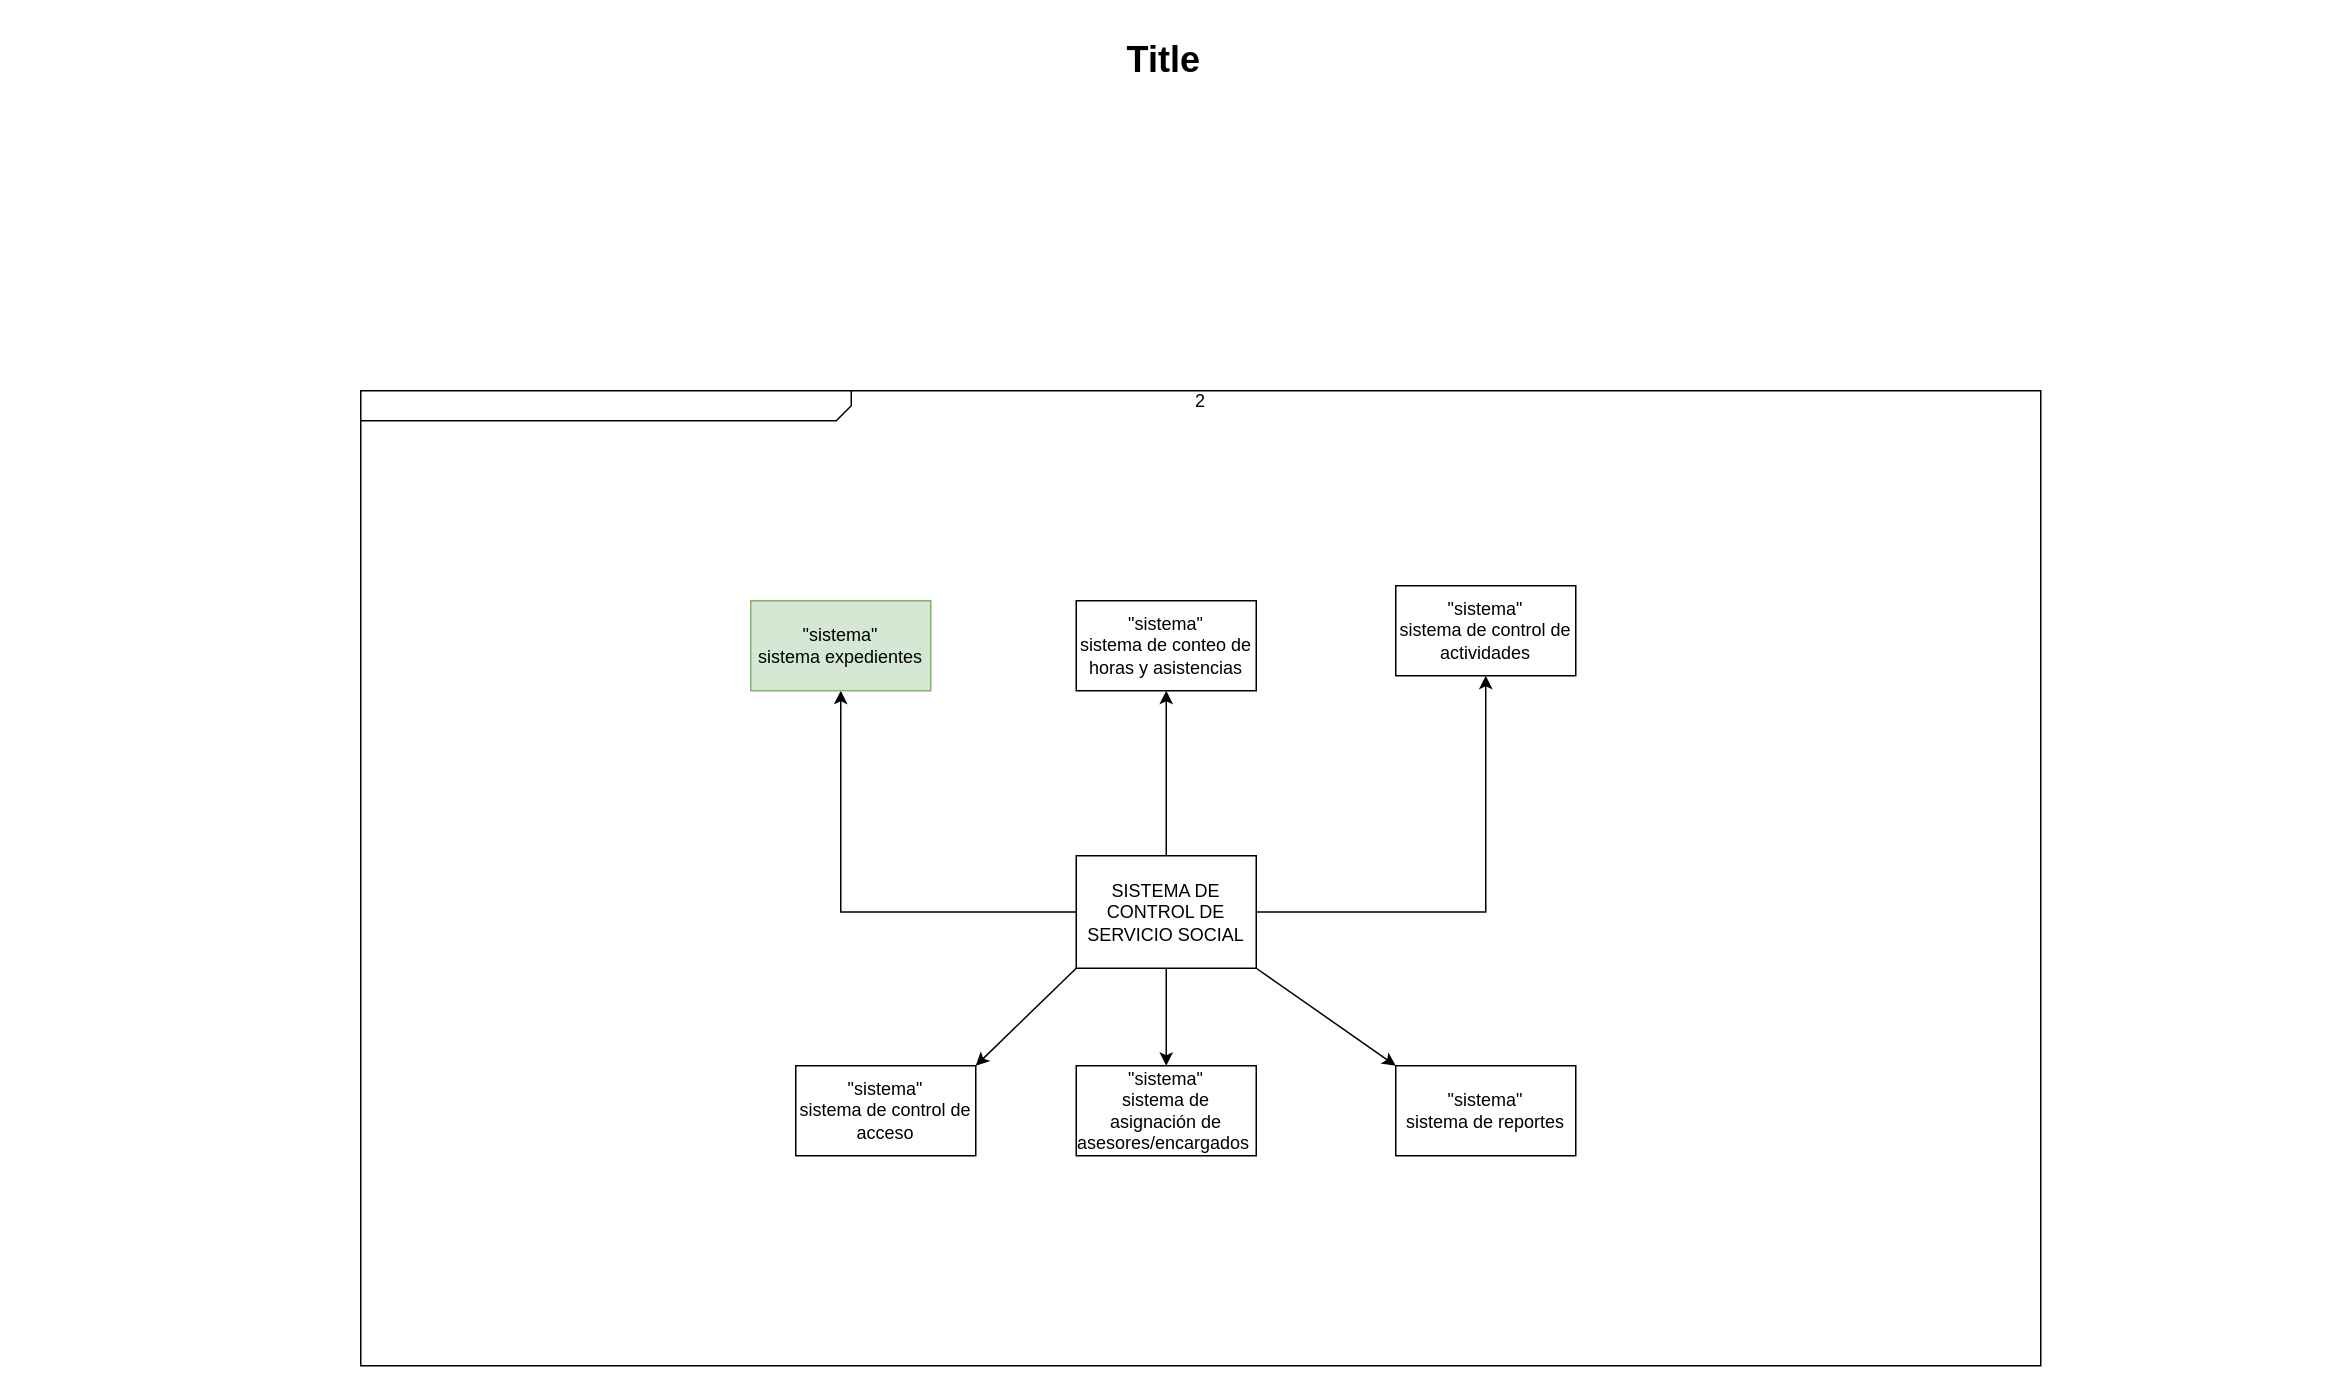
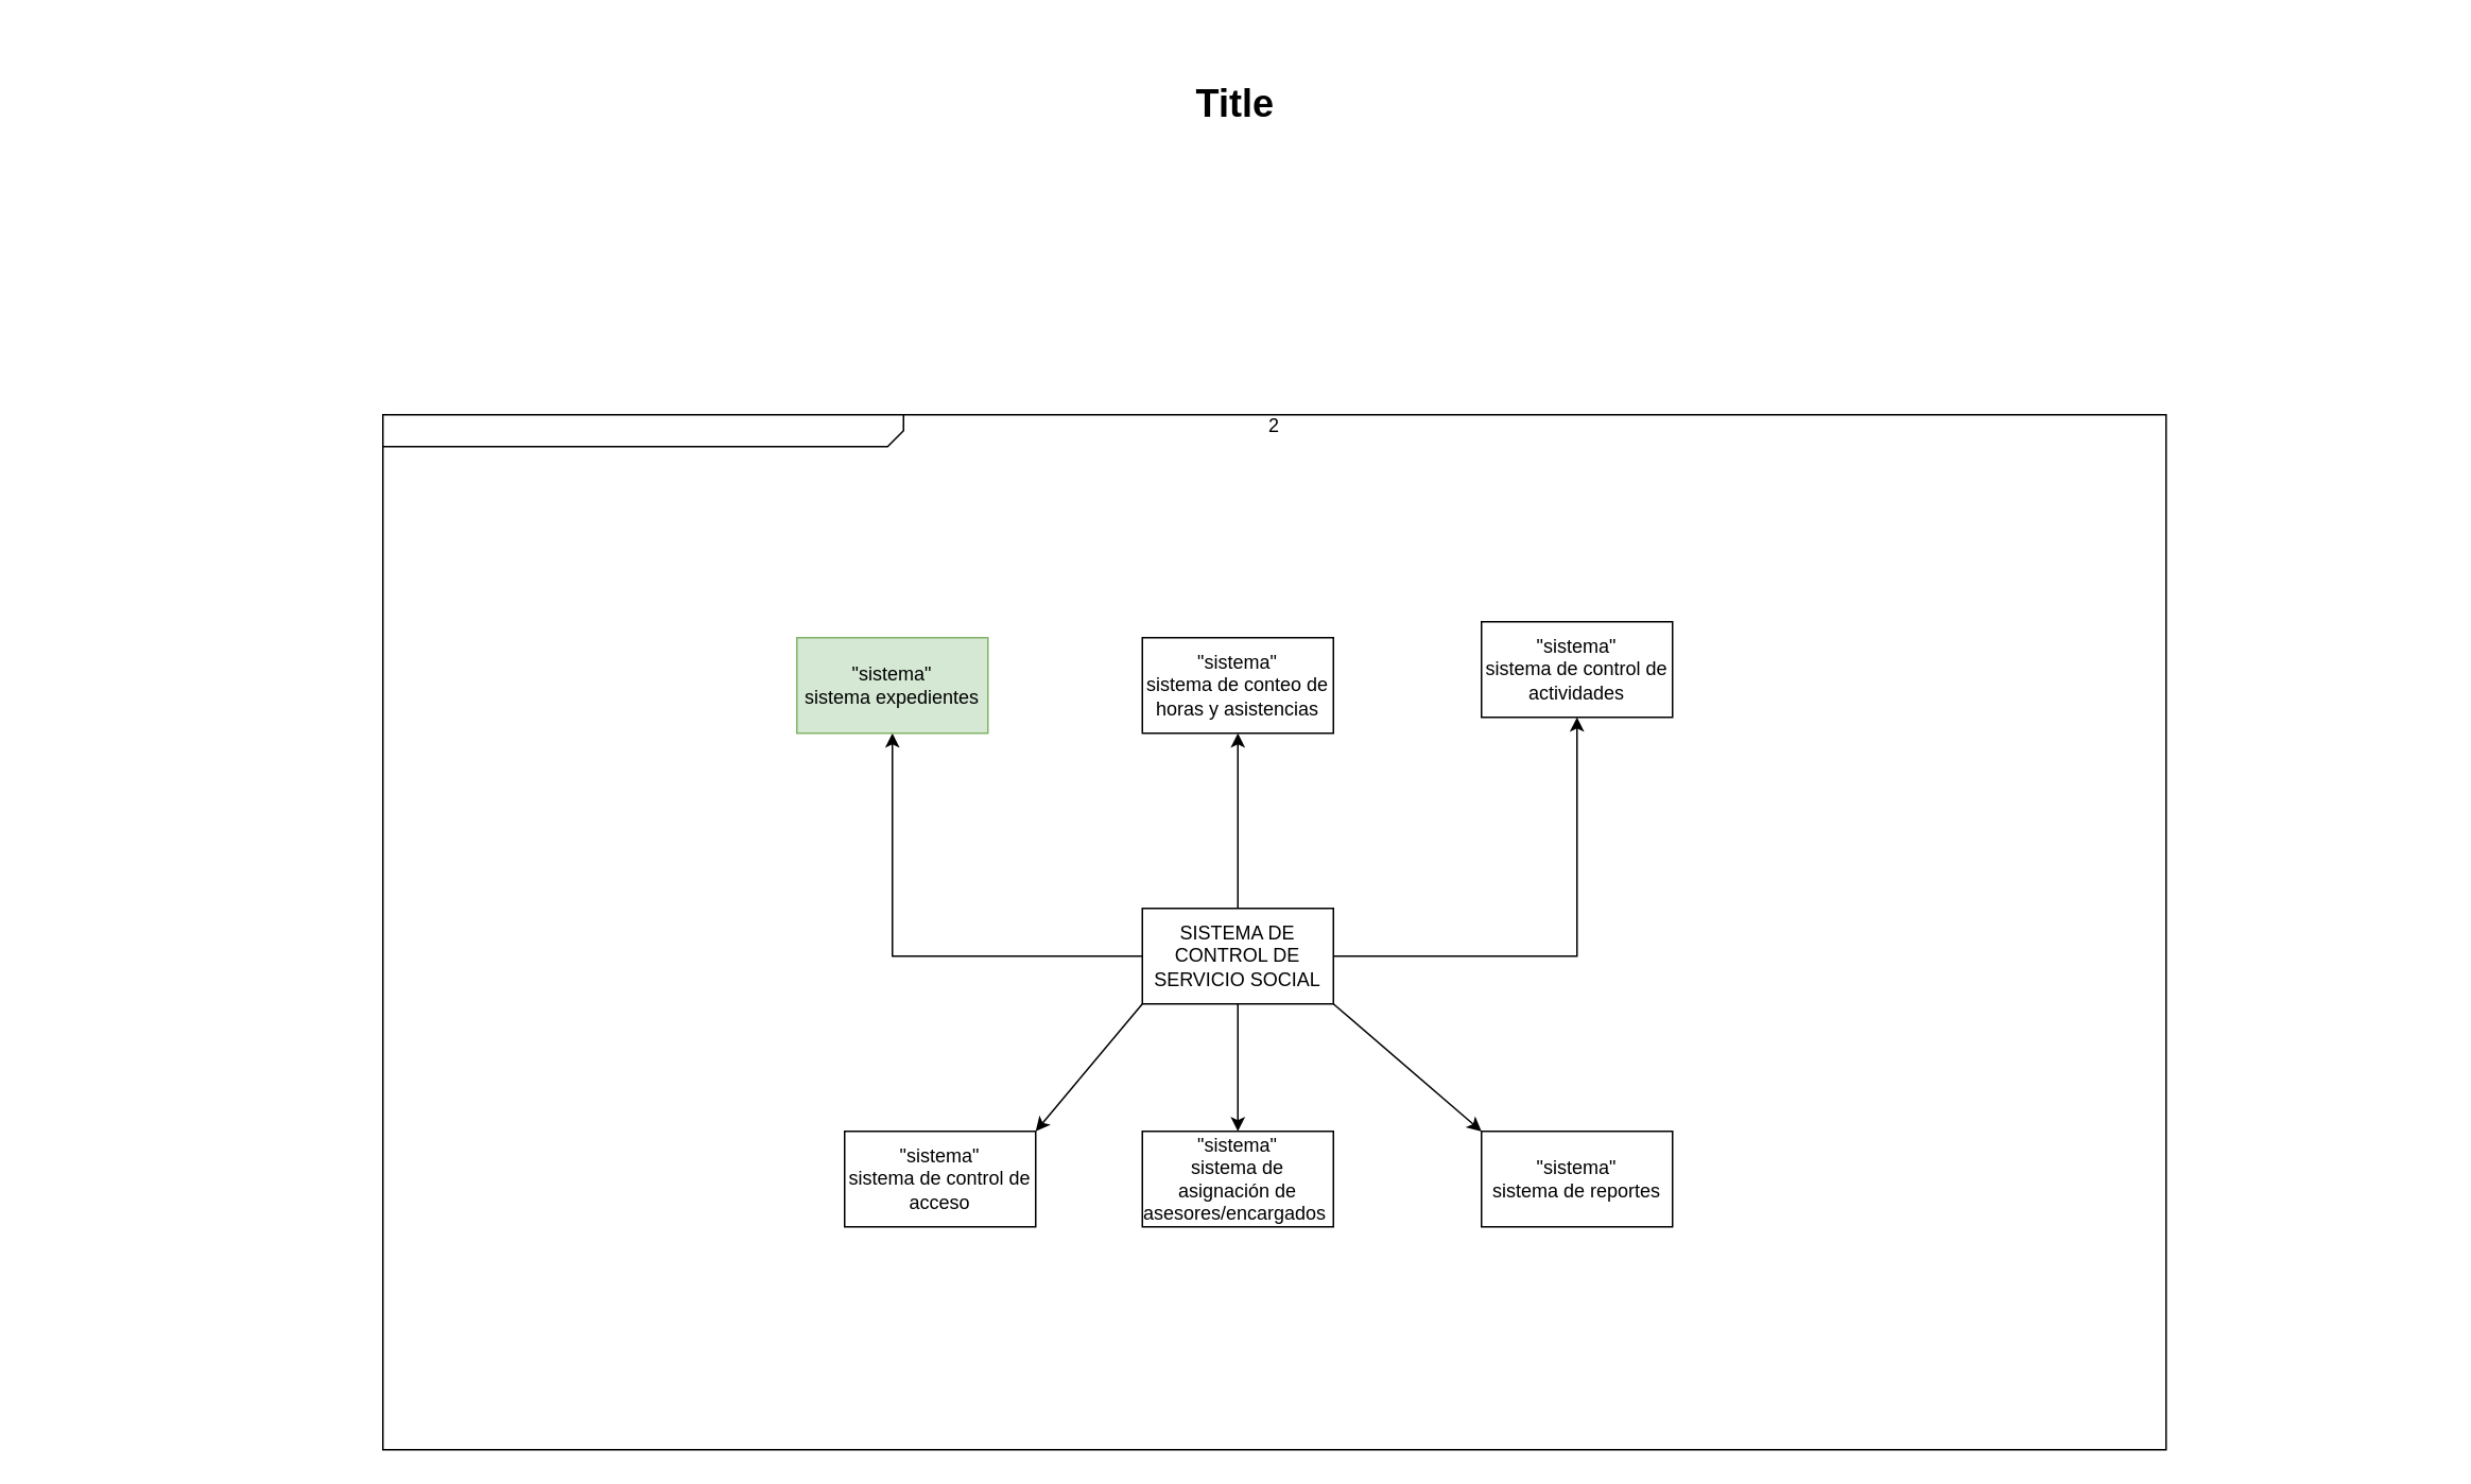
  <mxCell id="0" style=";html=1;" />
  <mxCell id="1" style=";html=1;" parent="0" />
  <mxCell id="2" value="2" style="html=1;strokeWidth=1;shape=mxgraph.sysml.package;html=1;overflow=fill;whiteSpace=wrap;fillColor=none;gradientColor=none;fontSize=12;align=center;labelX=327.64;" parent="1" vertex="1"><mxGeometry x="240" y="260" width="1120" height="650" as="geometry" /></mxCell>
- <mxCell id="3" value="Title" style="text;strokeColor=none;fillColor=none;html=1;fontSize=24;fontStyle=1;verticalAlign=middle;align=center;" parent="1" vertex="1"><mxGeometry x="20" y="20" width="1510" height="40" as="geometry" /></mxCell>
+ <mxCell id="3" value="Title" style="text;strokeColor=none;fillColor=none;html=1;fontSize=24;fontStyle=1;verticalAlign=middle;align=center;" parent="1" vertex="1"><mxGeometry x="20" y="45" width="1510" height="40" as="geometry" /></mxCell>
  <mxCell id="4" value="" style="edgeStyle=orthogonalEdgeStyle;rounded=0;orthogonalLoop=1;jettySize=auto;html=1;" parent="1" source="8" target="9" edge="1"><mxGeometry relative="1" as="geometry" /></mxCell>
  <mxCell id="5" value="" style="edgeStyle=orthogonalEdgeStyle;rounded=0;orthogonalLoop=1;jettySize=auto;html=1;" parent="1" source="8" target="10" edge="1"><mxGeometry relative="1" as="geometry" /></mxCell>
  <mxCell id="6" value="" style="edgeStyle=orthogonalEdgeStyle;rounded=0;orthogonalLoop=1;jettySize=auto;html=1;" parent="1" source="8" target="11" edge="1"><mxGeometry relative="1" as="geometry" /></mxCell>
  <mxCell id="7" value="" style="edgeStyle=orthogonalEdgeStyle;rounded=0;orthogonalLoop=1;jettySize=auto;html=1;" parent="1" source="8" target="12" edge="1"><mxGeometry relative="1" as="geometry" /></mxCell>
- <mxCell id="8" value="SISTEMA DE CONTROL DE SERVICIO SOCIAL" style="rounded=0;whiteSpace=wrap;html=1;" parent="1" vertex="1"><mxGeometry x="717" y="570" width="120" height="75" as="geometry" /></mxCell>
+ <mxCell id="8" value="SISTEMA DE CONTROL DE SERVICIO SOCIAL" style="rounded=0;whiteSpace=wrap;html=1;" parent="1" vertex="1"><mxGeometry x="717" y="570" width="120" height="60" as="geometry" /></mxCell>
  <mxCell id="9" value="&quot;sistema&quot;&lt;br&gt;sistema de conteo de horas y asistencias" style="rounded=0;whiteSpace=wrap;html=1;" parent="1" vertex="1"><mxGeometry x="717" y="400" width="120" height="60" as="geometry" /></mxCell>
  <mxCell id="10" value="&quot;sistema&quot;&lt;br&gt;sistema expedientes" style="rounded=0;whiteSpace=wrap;html=1;fillColor=#d5e8d4;strokeColor=#82b366;" parent="1" vertex="1"><mxGeometry x="500" y="400" width="120" height="60" as="geometry" /></mxCell>
  <mxCell id="11" value="&quot;sistema&quot;&lt;br&gt;sistema de control de actividades" style="rounded=0;whiteSpace=wrap;html=1;" parent="1" vertex="1"><mxGeometry x="930" y="390" width="120" height="60" as="geometry" /></mxCell>
  <mxCell id="12" value="&quot;sistema&quot;&lt;br&gt;sistema de asignación de asesores/encargados&amp;nbsp;" style="rounded=0;whiteSpace=wrap;html=1;" parent="1" vertex="1"><mxGeometry x="717" y="710" width="120" height="60" as="geometry" /></mxCell>
  <mxCell id="13" value="&quot;sistema&quot;&lt;br&gt;sistema de reportes" style="rounded=0;whiteSpace=wrap;html=1;" parent="1" vertex="1"><mxGeometry x="930" y="710" width="120" height="60" as="geometry" /></mxCell>
  <mxCell id="14" value="" style="endArrow=classic;html=1;rounded=0;exitX=1;exitY=1;exitDx=0;exitDy=0;entryX=0;entryY=0;entryDx=0;entryDy=0;" parent="1" source="8" target="13" edge="1"><mxGeometry width="50" height="50" relative="1" as="geometry"><mxPoint x="860" y="710" as="sourcePoint" /><mxPoint x="910" y="660" as="targetPoint" /></mxGeometry></mxCell>
  <mxCell id="15" value="&quot;sistema&quot;&lt;br&gt;sistema de control de acceso" style="rounded=0;whiteSpace=wrap;html=1;" parent="1" vertex="1"><mxGeometry x="530" y="710" width="120" height="60" as="geometry" /></mxCell>
  <mxCell id="16" value="" style="endArrow=classic;html=1;rounded=0;exitX=0;exitY=1;exitDx=0;exitDy=0;entryX=1;entryY=0;entryDx=0;entryDy=0;" parent="1" source="8" target="15" edge="1"><mxGeometry width="50" height="50" relative="1" as="geometry"><mxPoint x="650" y="690" as="sourcePoint" /><mxPoint x="700" y="640" as="targetPoint" /></mxGeometry></mxCell>
